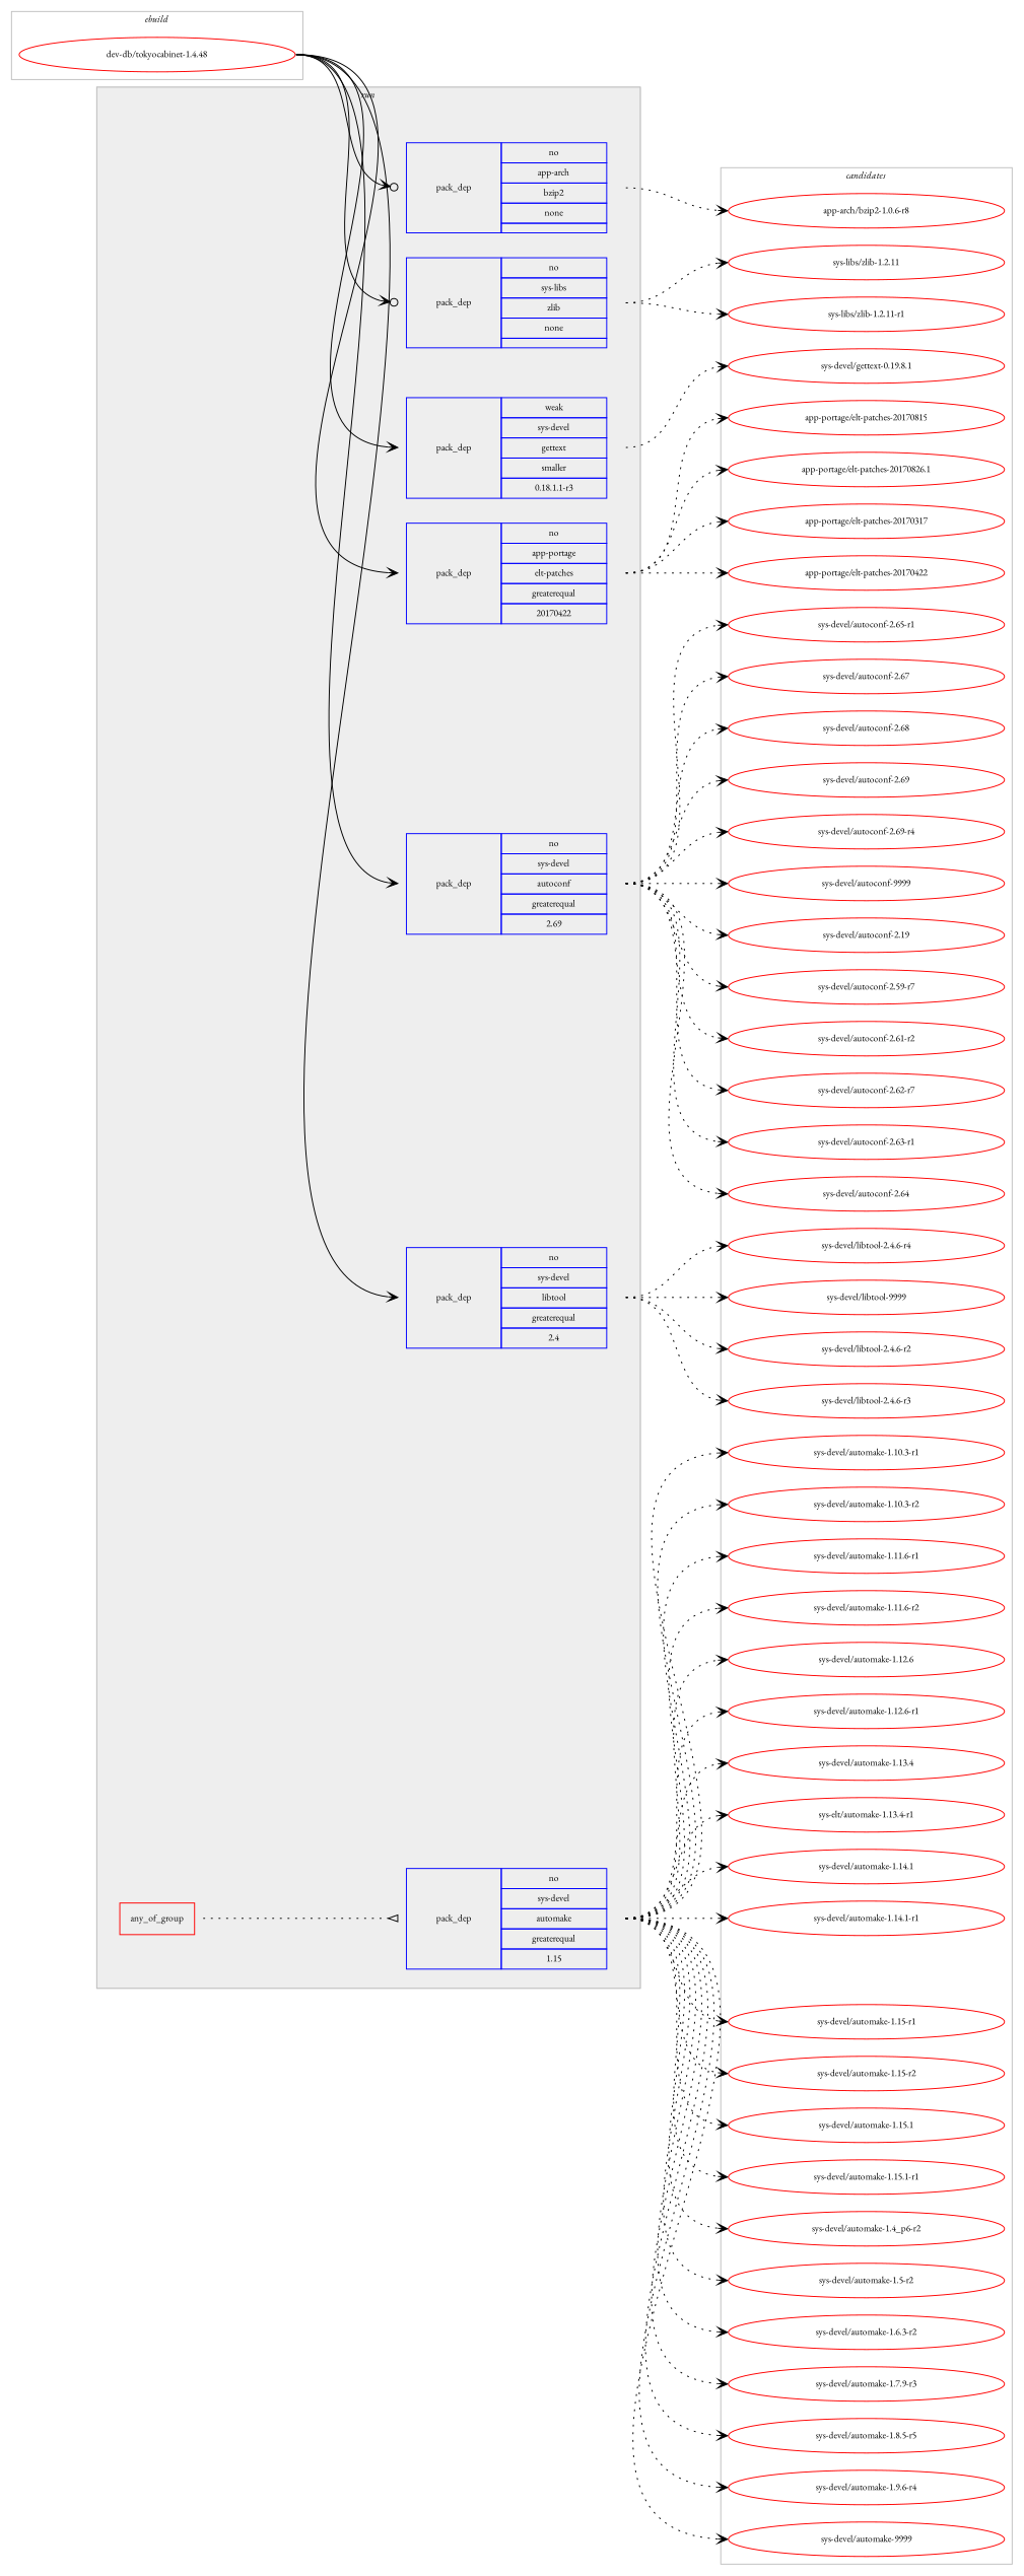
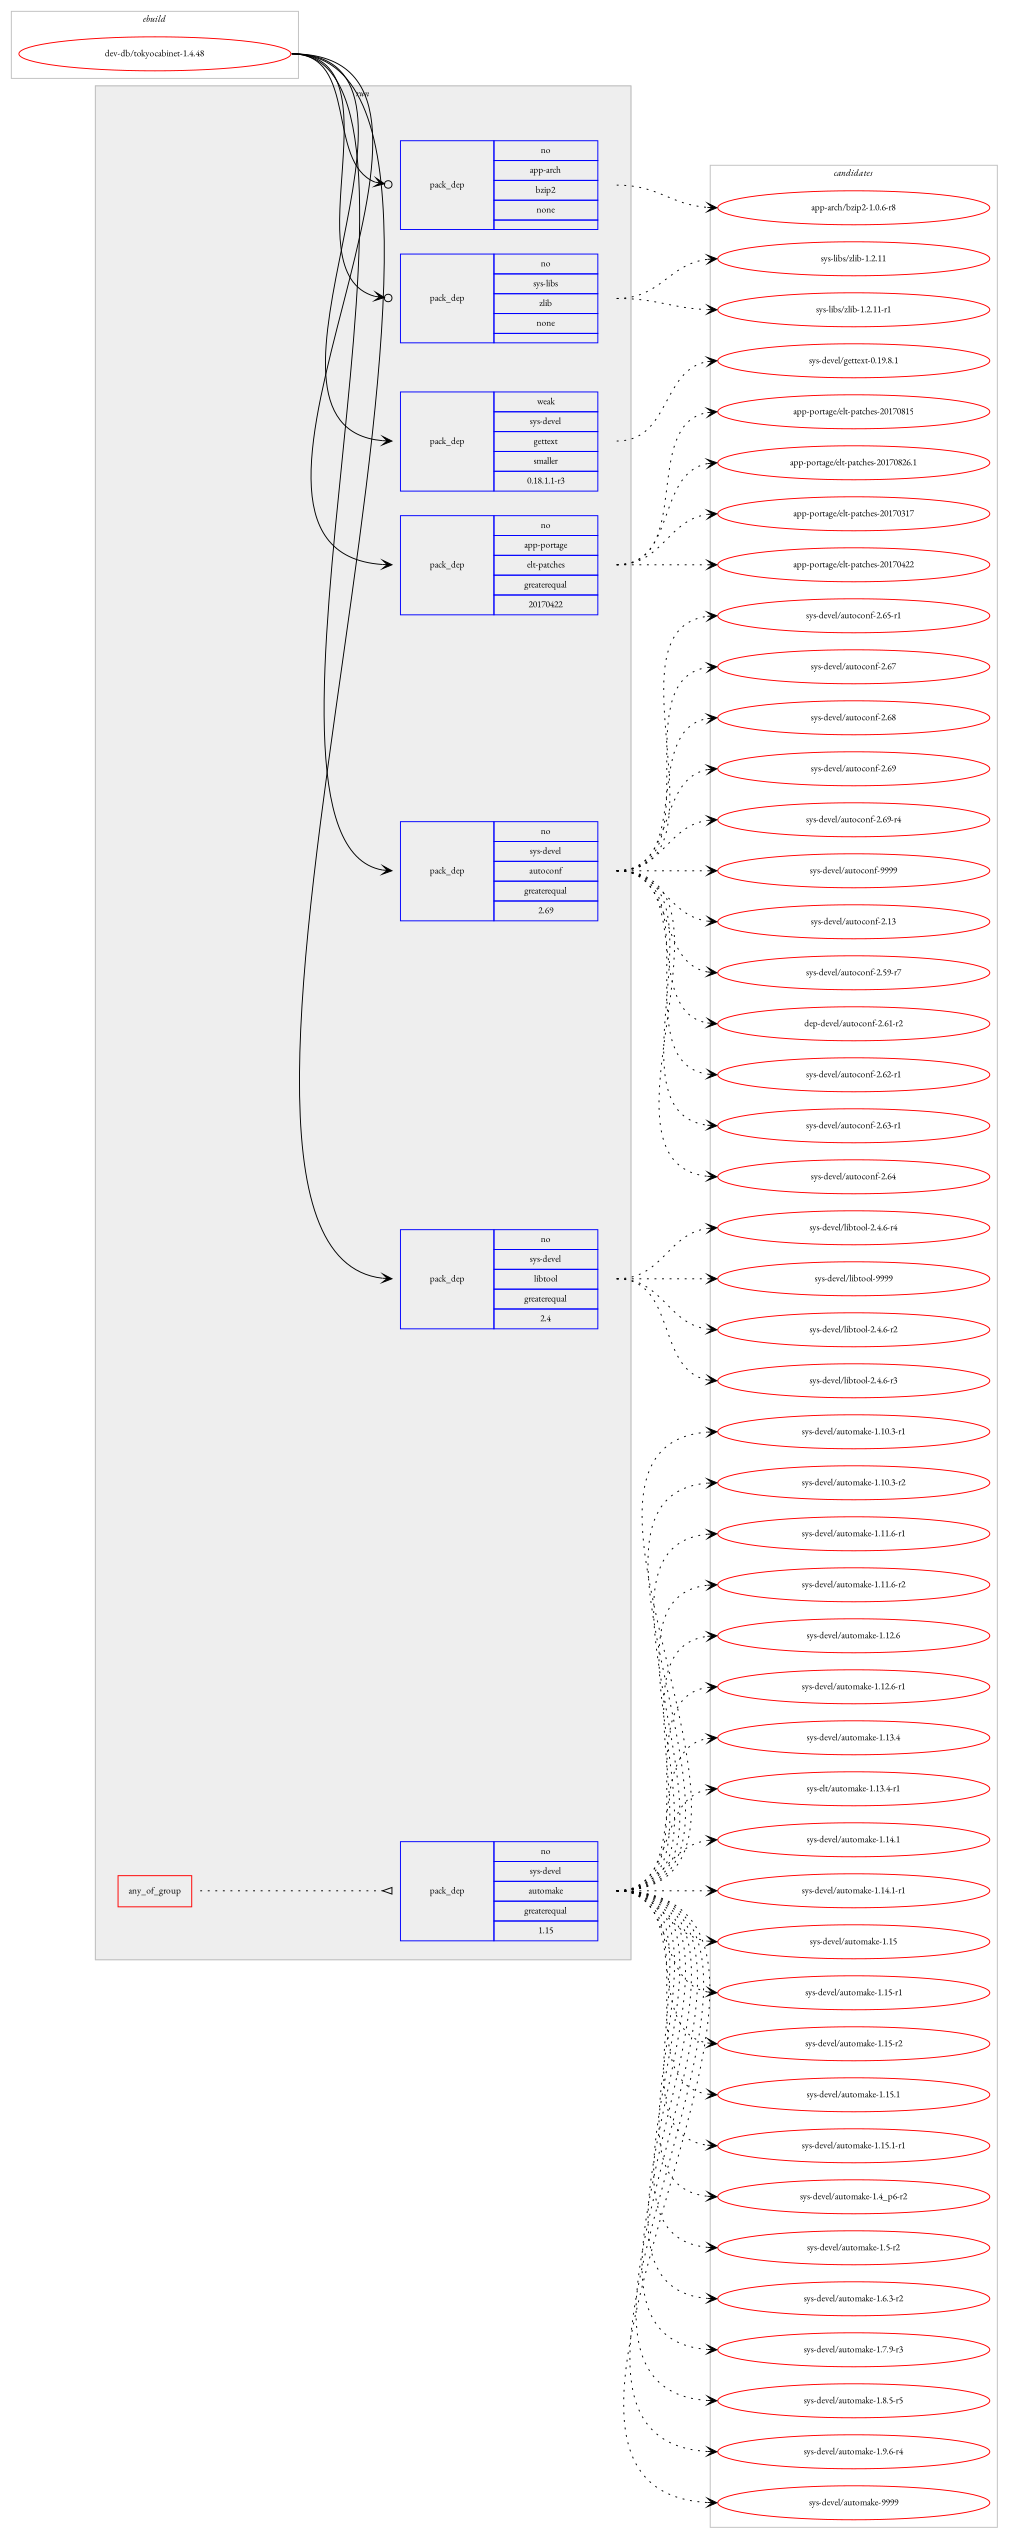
  digraph {
    compound=true
    concentrate=true
    fontname="EB Garamond"
    fontsize=10
    newrank=true
    rankdir=LR
    ranksep=1.5
    node [color=red fontname="EB Garamond" fontsize=10]
    edge [arrowhead=vee fontname="EB Garamond" headport=w style=dotted tailport=e weight=100]
    n1 [label="dev-db/tokyocabinet-1.4.48" width=4]
    n2 [color=blue label=<<TABLE BORDER="0" CELLBORDER="1" CELLSPACING="0" CELLPADDING="4" WIDTH="220"><TR><TD ROWSPAN="6" CELLPADDING="30">pack_dep</TD></TR><TR><TD WIDTH="110">no</TD></TR><TR><TD>sys-devel</TD></TR><TR><TD>automake</TD></TR><TR><TD>greaterequal</TD></TR><TR><TD>1.15</TD></TR></TABLE>> shape=none]
    n3 [label=<<TABLE BORDER="0" CELLBORDER="1" CELLSPACING="0" CELLPADDING="4"><TR><TD CELLPADDING="10">any_of_group</TD></TR></TABLE>> shape=none]
    n4 [color=blue label=<<TABLE BORDER="0" CELLBORDER="1" CELLSPACING="0" CELLPADDING="4" WIDTH="220"><TR><TD ROWSPAN="6" CELLPADDING="30">pack_dep</TD></TR><TR><TD WIDTH="110">no</TD></TR><TR><TD>app-portage</TD></TR><TR><TD>elt-patches</TD></TR><TR><TD>greaterequal</TD></TR><TR><TD>20170422</TD></TR></TABLE>> shape=none]
    n5 [color=blue label=<<TABLE BORDER="0" CELLBORDER="1" CELLSPACING="0" CELLPADDING="4" WIDTH="220"><TR><TD ROWSPAN="6" CELLPADDING="30">pack_dep</TD></TR><TR><TD WIDTH="110">no</TD></TR><TR><TD>sys-devel</TD></TR><TR><TD>autoconf</TD></TR><TR><TD>greaterequal</TD></TR><TR><TD>2.69</TD></TR></TABLE>> shape=none]
    n6 [color=blue label=<<TABLE BORDER="0" CELLBORDER="1" CELLSPACING="0" CELLPADDING="4" WIDTH="220"><TR><TD ROWSPAN="6" CELLPADDING="30">pack_dep</TD></TR><TR><TD WIDTH="110">no</TD></TR><TR><TD>sys-devel</TD></TR><TR><TD>libtool</TD></TR><TR><TD>greaterequal</TD></TR><TR><TD>2.4</TD></TR></TABLE>> shape=none]
    n7 [color=blue label=<<TABLE BORDER="0" CELLBORDER="1" CELLSPACING="0" CELLPADDING="4" WIDTH="220"><TR><TD ROWSPAN="6" CELLPADDING="30">pack_dep</TD></TR><TR><TD WIDTH="110">weak</TD></TR><TR><TD>sys-devel</TD></TR><TR><TD>gettext</TD></TR><TR><TD>smaller</TD></TR><TR><TD>0.18.1.1-r3</TD></TR></TABLE>> shape=none]
    n8 [color=blue label=<<TABLE BORDER="0" CELLBORDER="1" CELLSPACING="0" CELLPADDING="4" WIDTH="220"><TR><TD ROWSPAN="6" CELLPADDING="30">pack_dep</TD></TR><TR><TD WIDTH="110">no</TD></TR><TR><TD>app-arch</TD></TR><TR><TD>bzip2</TD></TR><TR><TD>none</TD></TR><TR><TD></TD></TR></TABLE>> shape=none]
    n9 [color=blue label=<<TABLE BORDER="0" CELLBORDER="1" CELLSPACING="0" CELLPADDING="4" WIDTH="220"><TR><TD ROWSPAN="6" CELLPADDING="30">pack_dep</TD></TR><TR><TD WIDTH="110">no</TD></TR><TR><TD>sys-libs</TD></TR><TR><TD>zlib</TD></TR><TR><TD>none</TD></TR><TR><TD></TD></TR></TABLE>> shape=none]
    n10 [label="sys-devel/automake-1.10.3-r1" width=4]
    n11 [label="sys-devel/automake-1.10.3-r2" width=4]
    n12 [label="sys-devel/automake-1.11.6-r1" width=4]
    n13 [label="sys-devel/automake-1.11.6-r2" width=4]
    n14 [label="sys-devel/automake-1.12.6" width=4]
    n15 [label="sys-devel/automake-1.12.6-r1" width=4]
    n16 [label="sys-devel/automake-1.13.4" width=4]
    n17 [label="sys-elt/automake-1.13.4-r1" width=4]
    n18 [label="sys-devel/automake-1.14.1" width=4]
    n19 [label="sys-devel/automake-1.14.1-r1" width=4]
+   n20 [label="sys-devel/automake-1.15" width=4]
    n21 [label="sys-devel/automake-1.15-r1" width=4]
    n22 [label="sys-devel/automake-1.15-r2" width=4]
    n23 [label="sys-devel/automake-1.15.1" width=4]
    n24 [label="sys-devel/automake-1.15.1-r1" width=4]
    n25 [label="sys-devel/automake-1.4_p6-r2" width=4]
    n26 [label="sys-devel/automake-1.5-r2" width=4]
    n27 [label="sys-devel/automake-1.6.3-r2" width=4]
    n28 [label="sys-devel/automake-1.7.9-r3" width=4]
    n29 [label="sys-devel/automake-1.8.5-r5" width=4]
    n30 [label="sys-devel/automake-1.9.6-r4" width=4]
    n31 [label="sys-devel/automake-9999" width=4]
    n32 [label="app-portage/elt-patches-20170317" width=4]
    n33 [label="app-portage/elt-patches-20170422" width=4]
    n34 [label="app-portage/elt-patches-20170815" width=4]
    n35 [label="app-portage/elt-patches-20170826.1" width=4]
-   n36 [label="sys-devel/autoconf-2.19" width=4]
+   n36 [label="sys-devel/autoconf-2.13" width=4]
    n37 [label="sys-devel/autoconf-2.59-r7" width=4]
-   n38 [label="sys-devel/autoconf-2.61-r2" width=4]
-   n39 [label="sys-devel/autoconf-2.62-r7" width=4]
+   n38 [label="dep-devel/autoconf-2.61-r2" width=4]
+   n39 [label="sys-devel/autoconf-2.62-r1" width=4]
    n40 [label="sys-devel/autoconf-2.63-r1" width=4]
    n41 [label="sys-devel/autoconf-2.64" width=4]
    n42 [label="sys-devel/autoconf-2.65-r1" width=4]
    n43 [label="sys-devel/autoconf-2.67" width=4]
    n44 [label="sys-devel/autoconf-2.68" width=4]
    n45 [label="sys-devel/autoconf-2.69" width=4]
    n46 [label="sys-devel/autoconf-2.69-r4" width=4]
    n47 [label="sys-devel/autoconf-9999" width=4]
    n48 [label="sys-devel/libtool-2.4.6-r2" width=4]
    n49 [label="sys-devel/libtool-2.4.6-r3" width=4]
    n50 [label="sys-devel/libtool-2.4.6-r4" width=4]
    n51 [label="sys-devel/libtool-9999" width=4]
    n52 [label="sys-devel/gettext-0.19.8.1" width=4]
    n53 [label="app-arch/bzip2-1.0.6-r8" width=4]
    n54 [label="sys-libs/zlib-1.2.11" width=4]
    n55 [label="sys-libs/zlib-1.2.11-r1" width=4]
    subgraph cluster_1 {
      color=gray
      label=<<i>ebuild</i>>
      rank=same
      n1
    }
    subgraph cluster_2 {
      color=gray
      label=<<i>dependencies</i>>
      subgraph cluster_3 {
        color=gray
        fillcolor="#eeeeee"
        label=<<i>compile</i>>
        style=filled
        subgraph sub_4 {
          color=gray
          fillcolor="#eeeeee"
          label=<<i>compile</i>>
          style=filled
          n3
          subgraph sub_5 {
            color=gray
            fillcolor="#eeeeee"
            label=<<i>compile</i>>
            style=filled
            n2
          }
        }
        subgraph sub_6 {
          color=gray
          fillcolor="#eeeeee"
          label=<<i>compile</i>>
          style=filled
          n4
        }
        subgraph sub_7 {
          color=gray
          fillcolor="#eeeeee"
          label=<<i>compile</i>>
          style=filled
          n5
        }
        subgraph sub_8 {
          color=gray
          fillcolor="#eeeeee"
          label=<<i>compile</i>>
          style=filled
          n6
        }
        subgraph sub_9 {
          color=gray
          fillcolor="#eeeeee"
          label=<<i>compile</i>>
          style=filled
          n7
        }
      }
      subgraph cluster_10 {
        color=gray
        fillcolor="#eeeeee"
        label=<<i>compile and run</i>>
        style=filled
        subgraph sub_11 {
          color=gray
          fillcolor="#eeeeee"
          label=<<i>compile and run</i>>
          style=filled
          n8
        }
        subgraph sub_12 {
          color=gray
          fillcolor="#eeeeee"
          label=<<i>compile and run</i>>
          style=filled
          n9
        }
      }
      subgraph cluster_13 {
        color=gray
        fillcolor="#eeeeee"
        label=<<i>run</i>>
        style=filled
      }
    }
    subgraph cluster_14 {
      color=gray
      label=<<i>candidates</i>>
      rank=same
      subgraph sub_15 {
        color=black
        label=<<i>candidates</i>>
        nodesep=1
        rank=same
        n10
        n11
        n12
        n13
        n14
        n15
        n16
        n17
        n18
        n19
+       n20
        n21
        n22
        n23
        n24
        n25
        n26
        n27
        n28
        n29
        n30
        n31
      }
      subgraph sub_16 {
        color=black
        label=<<i>candidates</i>>
        nodesep=1
        rank=same
        n32
        n33
        n34
        n35
      }
      subgraph sub_17 {
        color=black
        label=<<i>candidates</i>>
        nodesep=1
        rank=same
        n36
        n37
        n38
        n39
        n40
        n41
        n42
        n43
        n44
        n45
        n46
        n47
      }
      subgraph sub_18 {
        color=black
        label=<<i>candidates</i>>
        nodesep=1
        rank=same
        n48
        n49
        n50
        n51
      }
      subgraph sub_19 {
        color=black
        label=<<i>candidates</i>>
        nodesep=1
        rank=same
        n52
      }
      subgraph sub_20 {
        color=black
        label=<<i>candidates</i>>
        nodesep=1
        rank=same
        n53
      }
      subgraph sub_21 {
        color=black
        label=<<i>candidates</i>>
        nodesep=1
        rank=same
        n54
        n55
      }
    }
    n1 -> n4 [style=solid weight=20]
    n1 -> n5 [style=solid weight=20]
    n1 -> n6 [style=solid weight=20]
    n1 -> n7 [style=solid weight=20]
    n1 -> n8 [arrowhead=odotvee style=solid weight=20]
    n1 -> n9 [arrowhead=odotvee style=solid weight=20]
    n2 -> n10
    n2 -> n11
    n2 -> n12
    n2 -> n13
    n2 -> n14
    n2 -> n15
    n2 -> n16
    n2 -> n17
    n2 -> n18
    n2 -> n19
+   n2 -> n20
    n2 -> n21
    n2 -> n22
    n2 -> n23
    n2 -> n24
    n2 -> n25
    n2 -> n26
    n2 -> n27
    n2 -> n28
    n2 -> n29
    n2 -> n30
    n2 -> n31
    n3 -> n2 [arrowhead=oinv weight=20]
    n4 -> n32
    n4 -> n33
    n4 -> n34
    n4 -> n35
    n5 -> n36
    n5 -> n37
    n5 -> n38
    n5 -> n39
    n5 -> n40
    n5 -> n41
    n5 -> n42
    n5 -> n43
    n5 -> n44
    n5 -> n45
    n5 -> n46
    n5 -> n47
    n6 -> n48
    n6 -> n49
    n6 -> n50
    n6 -> n51
    n7 -> n52
    n8 -> n53
    n9 -> n54
    n9 -> n55
  }
